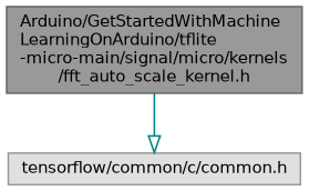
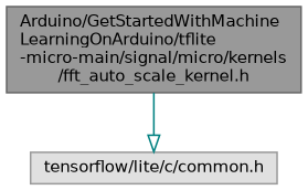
  digraph {
    node [fontname=Helvetica fontsize=10 shape=box style=filled]
    n1 [color=gray40 fillcolor=grey60 fontcolor=black height=0.2 label="Arduino/GetStartedWithMachine\lLearningOnArduino/tflite\l-micro-main/signal/micro/kernels\l/fft_auto_scale_kernel.h" width=0.4]
-   n2 [color=grey60 fillcolor="#E0E0E0" height=0.2 label="tensorflow/common/c/common.h" width=0.4]
+   n2 [color=grey60 fillcolor="#E0E0E0" height=0.2 label="tensorflow/lite/c/common.h" width=0.4]
    n1 -> n2 [color=teal fontname=Helvetica fontsize=10 labelfontname=Helvetica labelfontsize=10 style=solid arrowhead=onormal]
  }
